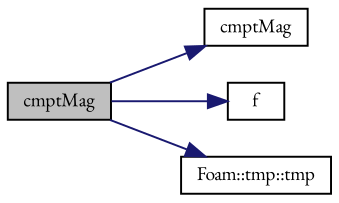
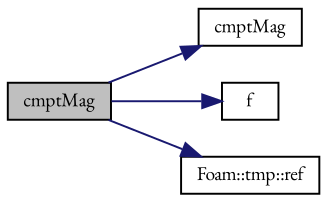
  digraph {
    rankdir=LR
    fontname="EB Garamond"
    node [color=black fontname="EB Garamond" fontsize=10 shape=record]
    edge [color=midnightblue fontname="EB Garamond" fontsize=10 labelfontname=Helvetica labelfontsize=10 style=solid]
    n1 [fillcolor=grey75 fontcolor=black height=0.2 label=cmptMag style=filled width=0.4]
    n2 [height=0.2 label=cmptMag width=0.4]
    n3 [height=0.2 label=f width=0.4]
-   n4 [height=0.2 label="Foam::tmp::tmp" width=0.4]
+   n4 [height=0.2 label="Foam::tmp::ref" width=0.4]
    n1 -> n2
    n1 -> n3
    n1 -> n4
  }
